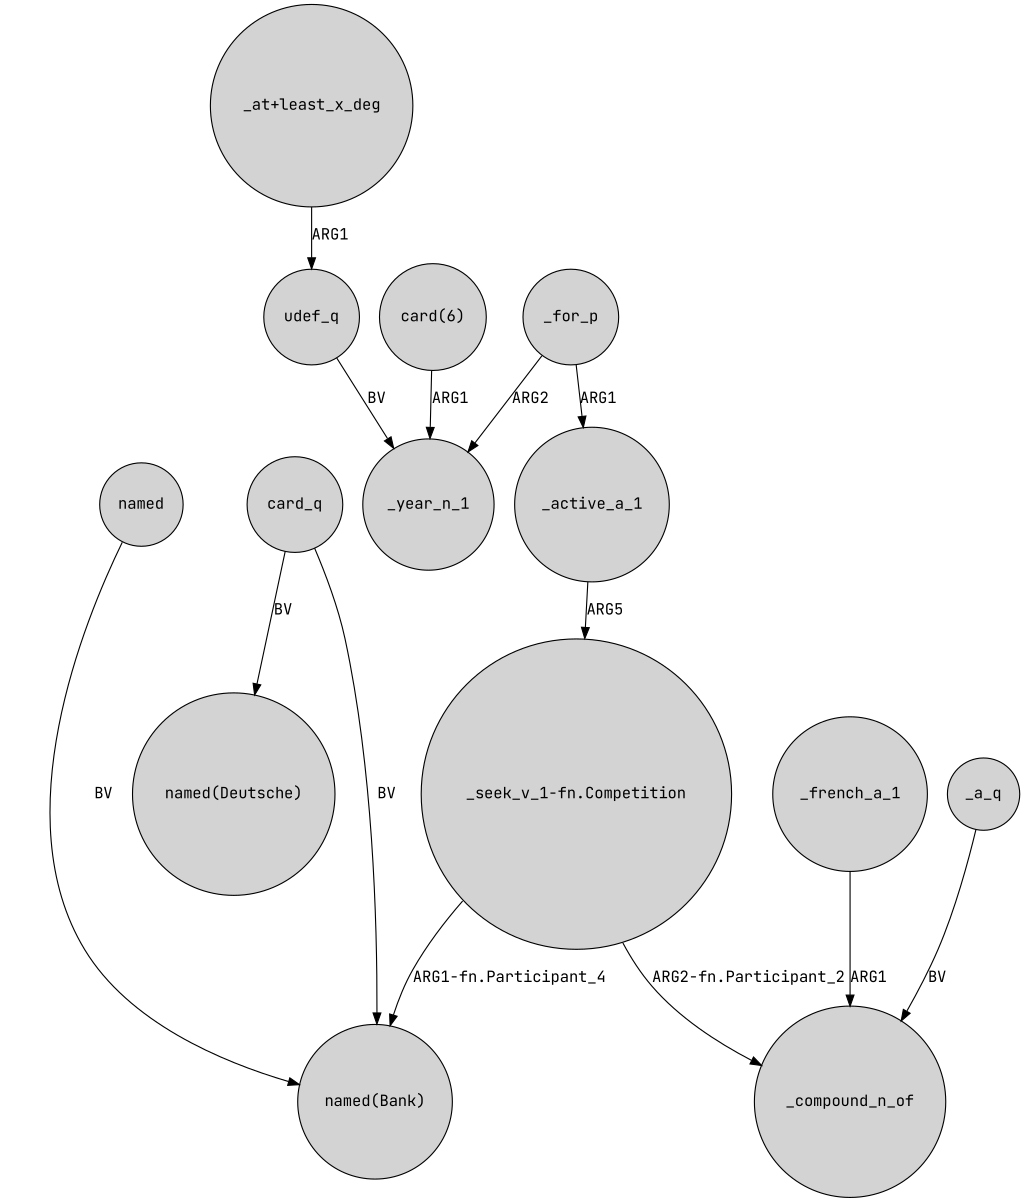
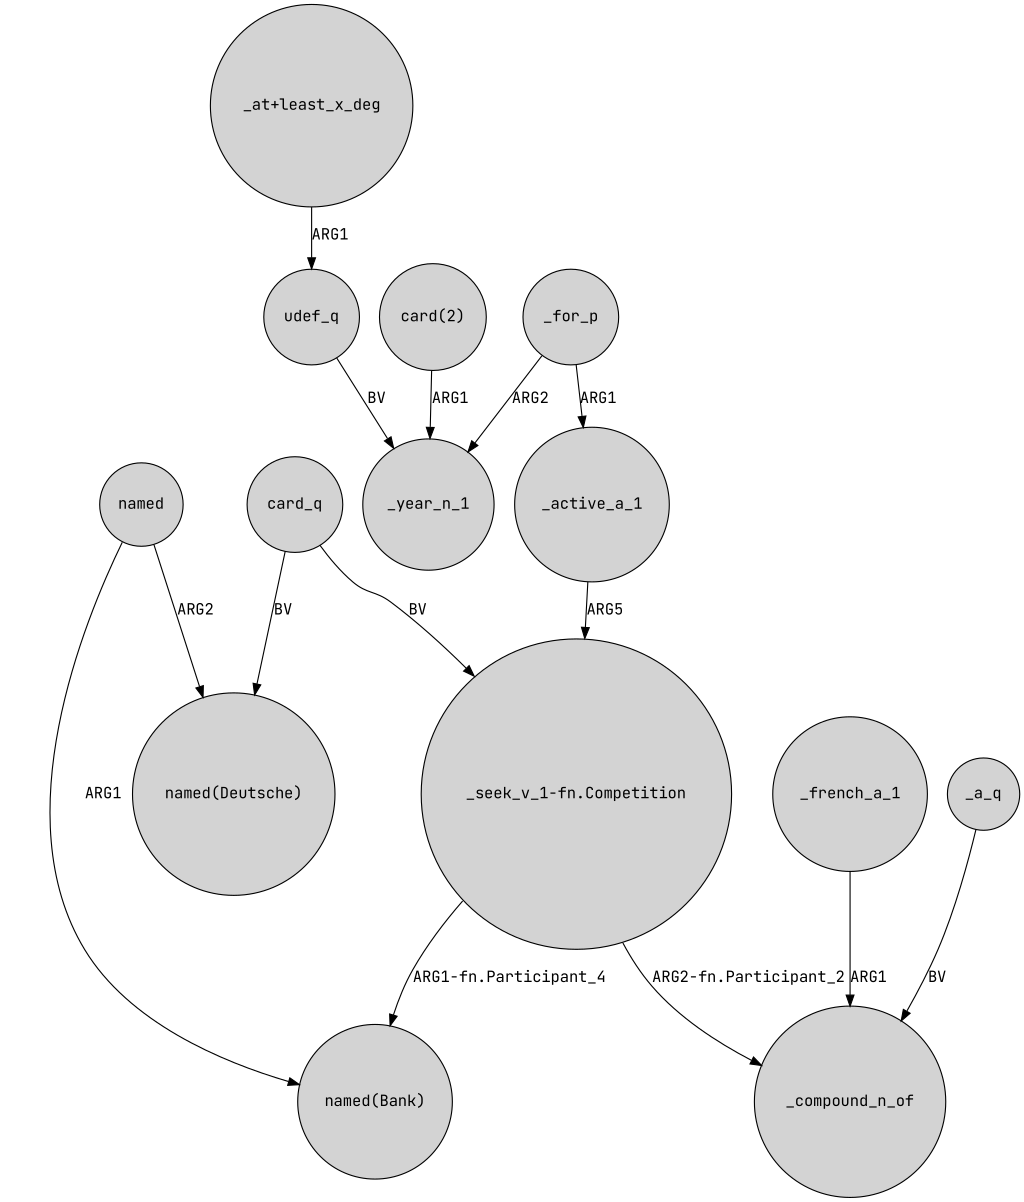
  digraph {
    fontname="JetBrains Mono"
    node [fontname="JetBrains Mono" shape=circle style=filled]
    edge [fontname="JetBrains Mono"]
    "_at+least_x_deg"
    udef_q
    _year_n_1
    n4 [label=named]
    "named(Deutsche)"
    "named(Bank)"
    _for_p
    _active_a_1
    "_seek_v_1-fn.Competition"
    n10 [label=_compound_n_of]
-   "card(2)" [label="card(6)"]
+   "card(2)"
    _french_a_1
    n13 [label=card_q]
    _a_q
    "_at+least_x_deg" -> udef_q [label=ARG1]
    udef_q -> _year_n_1 [label=BV]
-   n4 -> "named(Bank)" [label=BV]
+   n4 -> "named(Deutsche)" [label=ARG2]
+   n4 -> "named(Bank)" [label=ARG1]
    _for_p -> _year_n_1 [label=ARG2]
    _for_p -> _active_a_1 [label=ARG1]
    _active_a_1 -> "_seek_v_1-fn.Competition" [label=ARG5]
    "_seek_v_1-fn.Competition" -> "named(Bank)" [label="ARG1-fn.Participant_4"]
    "_seek_v_1-fn.Competition" -> n10 [label="ARG2-fn.Participant_2"]
    "card(2)" -> _year_n_1 [label=ARG1]
    _french_a_1 -> n10 [label=ARG1]
    n13 -> "named(Deutsche)" [label=BV]
-   n13 -> "named(Bank)" [label=BV]
+   n13 -> "_seek_v_1-fn.Competition" [label=BV]
    _a_q -> n10 [label=BV]
  }
